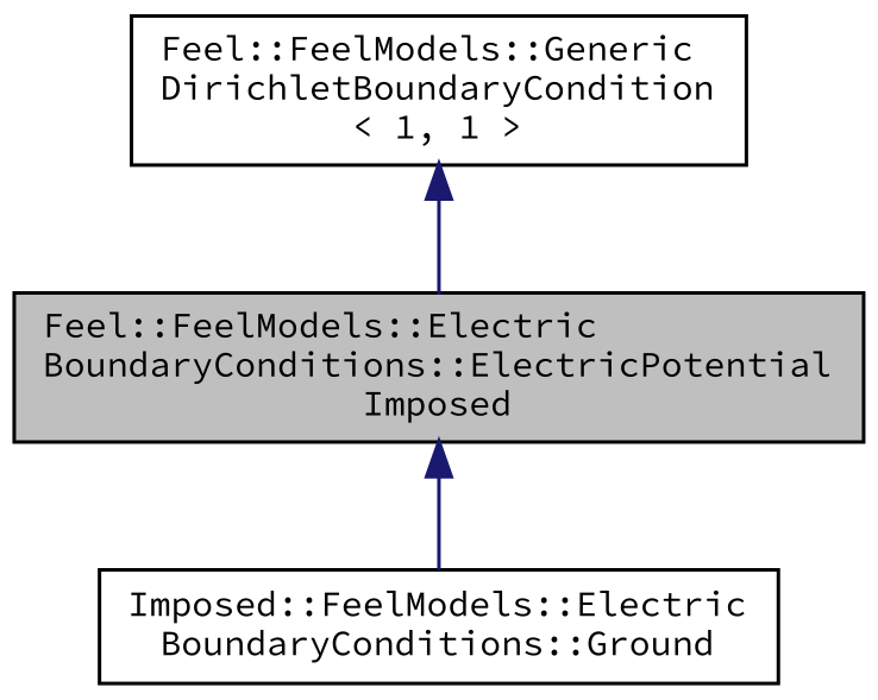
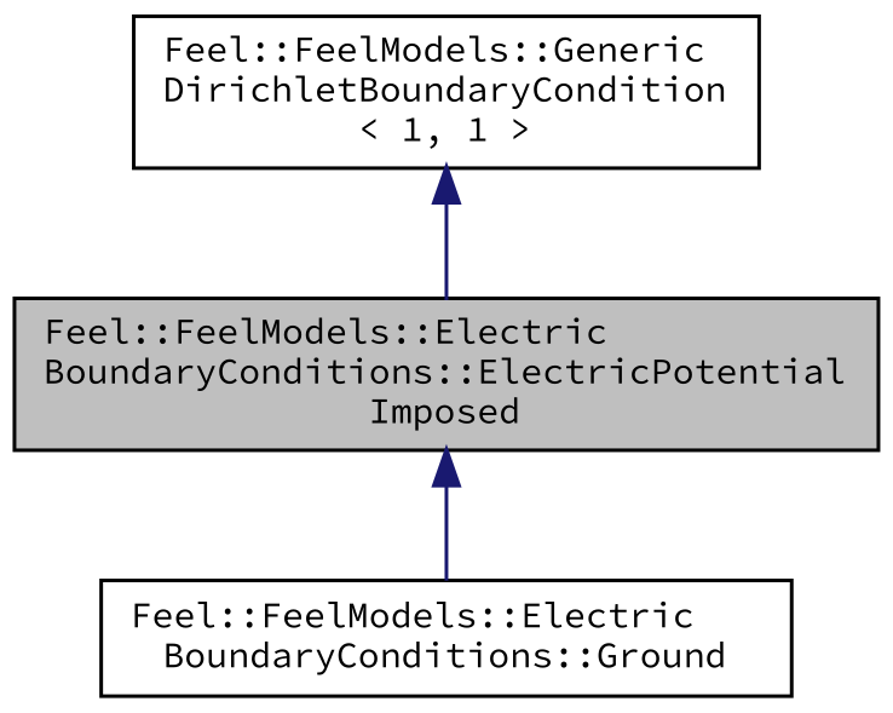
  digraph {
    fontname="Source Code Pro"
    node [color=black fillcolor=white fontname="Source Code Pro" fontsize=10 shape=record style=filled]
    edge [color=midnightblue dir=back fontname="Source Code Pro" fontsize=10 labelfontname=Helvetica labelfontsize=10 style=solid]
    n1 [fillcolor=grey75 fontcolor=black height=0.2 label="Feel::FeelModels::Electric\lBoundaryConditions::ElectricPotential\lImposed" width=0.4]
-   n2 [height=0.2 label="Imposed::FeelModels::Electric\lBoundaryConditions::Ground" width=0.4]
+   n2 [height=0.2 label="Feel::FeelModels::Electric\lBoundaryConditions::Ground" width=0.4]
    n3 [height=0.2 label="Feel::FeelModels::Generic\lDirichletBoundaryCondition\l\< 1, 1 \>" width=0.4]
    n1 -> n2
    n3 -> n1
  }
